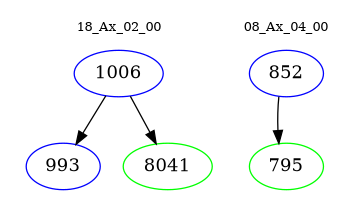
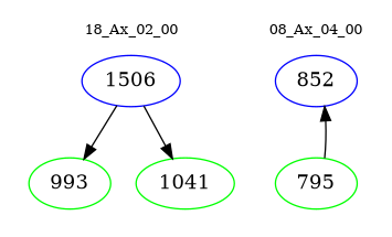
  digraph {
    node [color=green]
    edge [color=black]
-   n1 [color=blue label=1006]
-   n2 [color=blue label=993]
-   n3 [label=8041]
+   n1 [color=blue label=1506]
+   n2 [label=993]
+   n3 [label=1041]
    n4 [color=blue label=852]
    n5 [label=795]
    subgraph cluster_1 {
      color=white
      fontsize=10
      label="18_Ax_02_00"
      n1
      n2
      n3
    }
    subgraph cluster_2 {
      color=white
      fontsize=10
      label="08_Ax_04_00"
      n4
      n5
    }
    n1 -> n2
    n1 -> n3
-   n4 -> n5
+   n5 -> n4
  }
